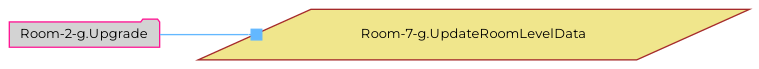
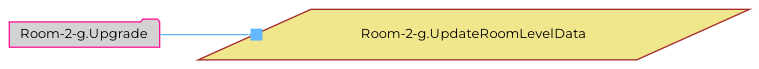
  digraph {
    rankdir=LR
    fontname=Montserrat
    node [fontname=Montserrat fontsize=10 style=filled]
    n1 [color=deeppink fillcolor=lightgrey fontcolor=black height=0.2 label="Room-2-g.Upgrade" shape=folder width=0.4]
-   n2 [color=brown fillcolor=khaki height=0.2 label="Room-7-g.UpdateRoomLevelData" shape=parallelogram width=0.4]
+   n2 [color=brown fillcolor=khaki height=0.2 label="Room-2-g.UpdateRoomLevelData" shape=parallelogram width=0.4]
    n1 -> n2 [color=steelblue1 fontname=Montserrat fontsize=10 labelfontname=Helvetica labelfontsize=10 style=solid arrowhead=box]
  }
